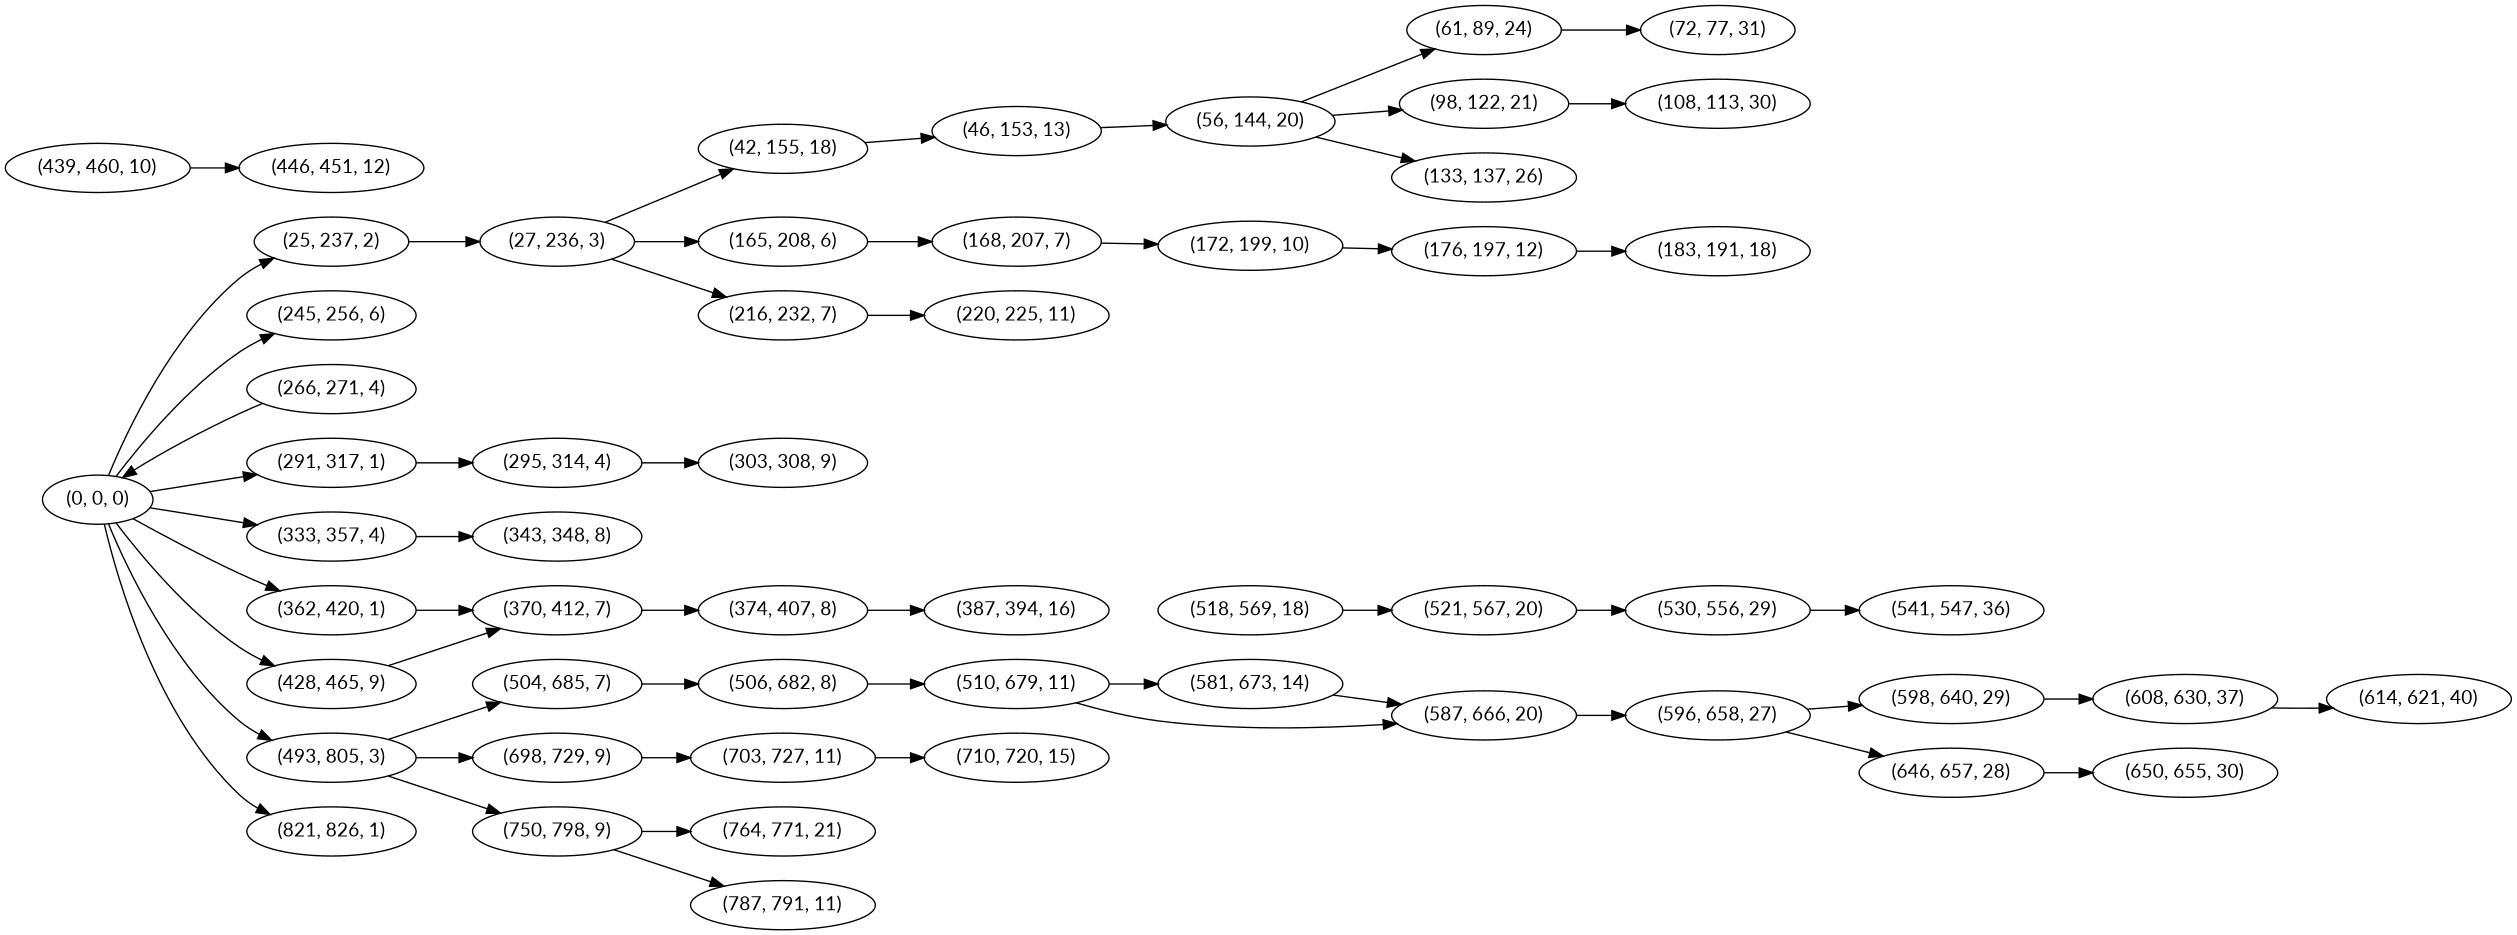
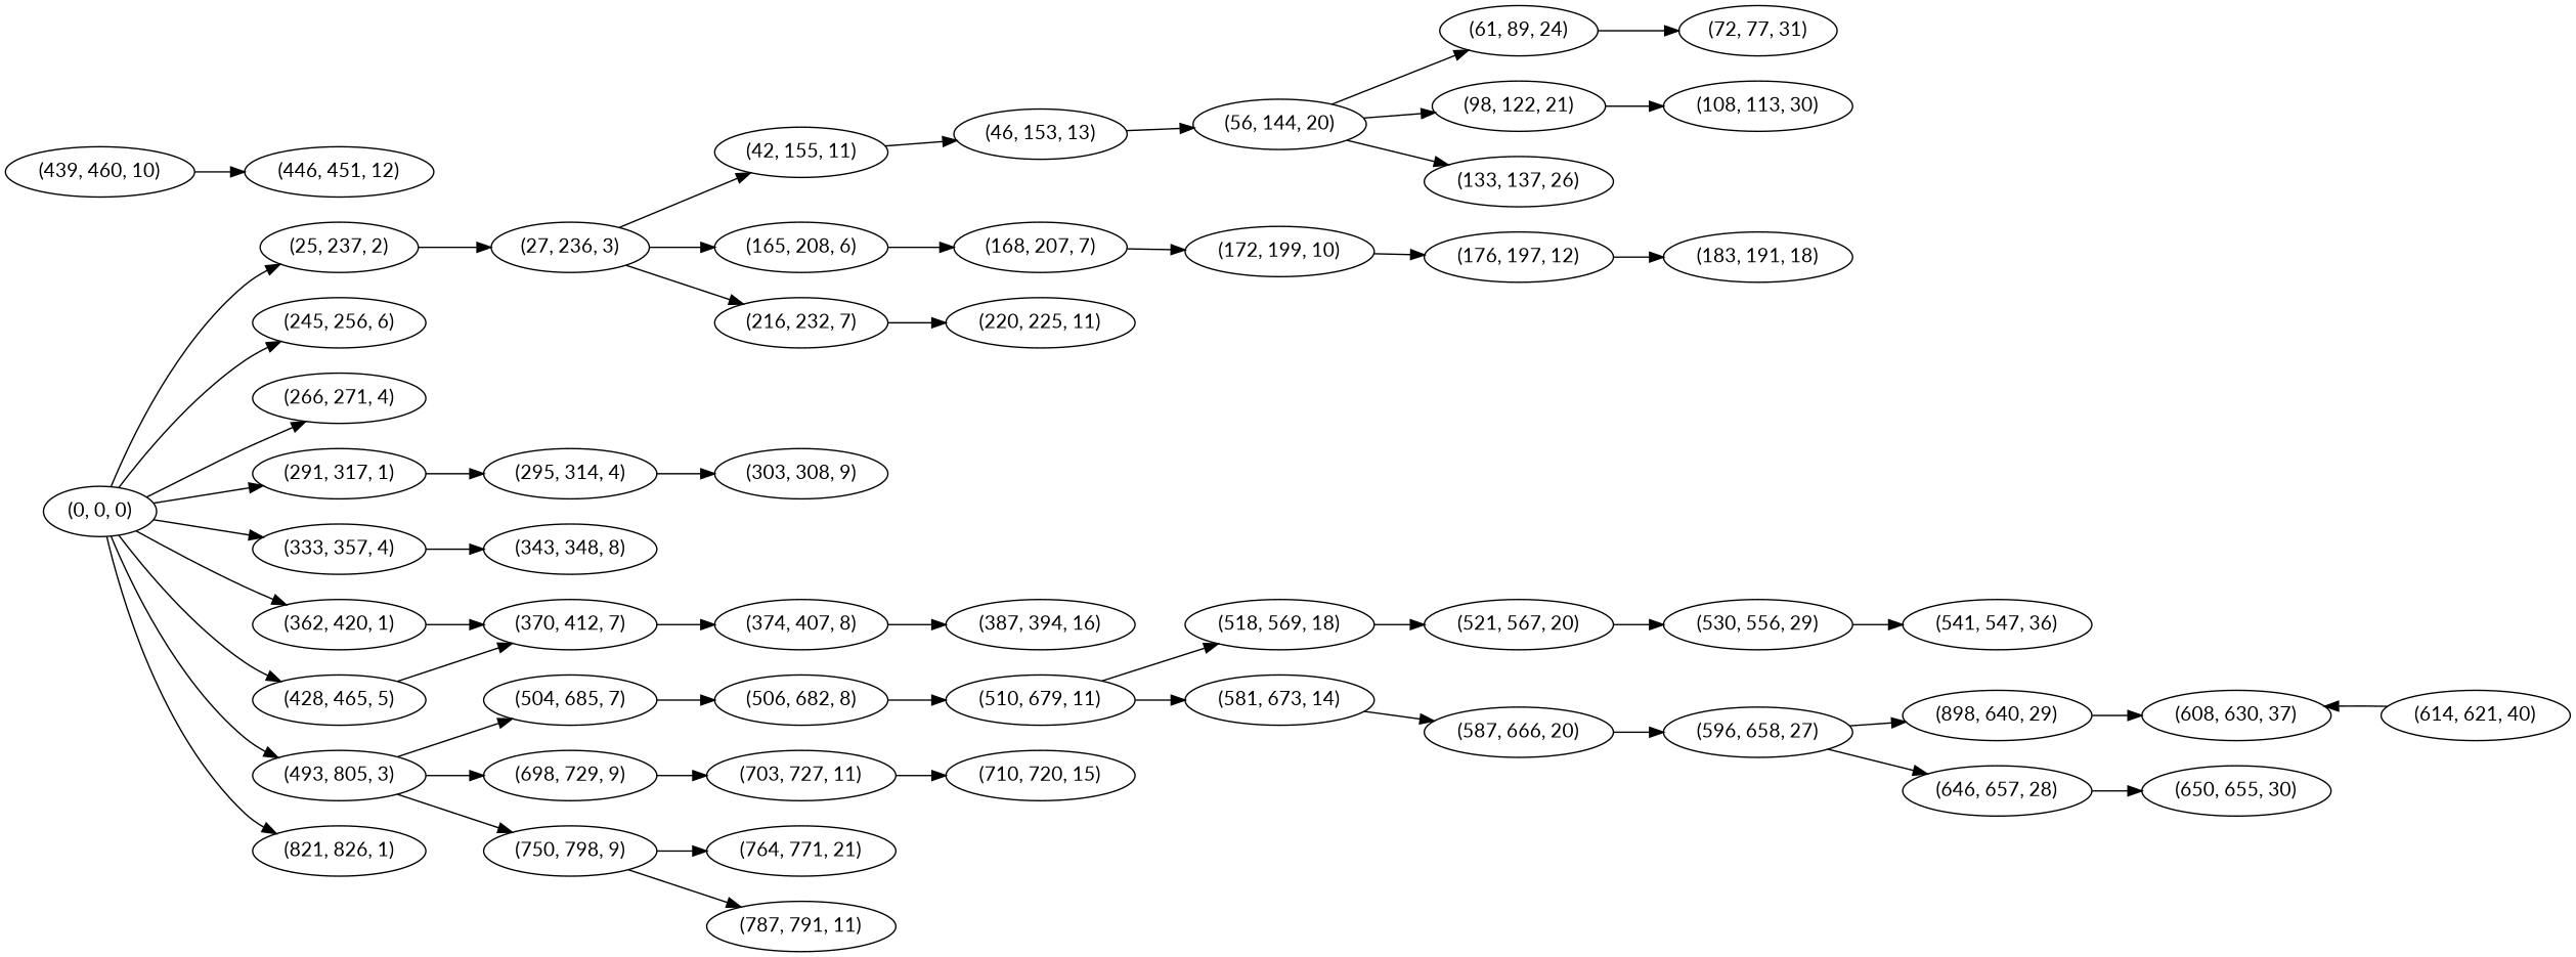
  digraph {
    fontname=Lato
    rankdir=LR
    node [fontname=Lato]
    edge [fontname=Lato]
    "(0, 0, 0)"
    "(25, 237, 2)"
    "(245, 256, 6)"
    "(266, 271, 4)"
    "(291, 317, 1)"
    "(333, 357, 4)"
    "(362, 420, 1)"
-   "(428, 465, 5)" [label="(428, 465, 9)"]
+   "(428, 465, 5)"
    "(493, 805, 3)"
    "(821, 826, 1)"
    "(27, 236, 3)"
    "(295, 314, 4)"
    "(343, 348, 8)"
    "(370, 412, 7)"
    "(504, 685, 7)"
    "(698, 729, 9)"
    "(750, 798, 9)"
-   "(42, 155, 11)" [label="(42, 155, 18)"]
+   "(42, 155, 11)"
    "(165, 208, 6)"
    "(216, 232, 7)"
    "(46, 153, 13)"
    "(168, 207, 7)"
    "(220, 225, 11)"
    "(56, 144, 20)"
    "(61, 89, 24)"
    "(98, 122, 21)"
    "(133, 137, 26)"
    "(72, 77, 31)"
    "(108, 113, 30)"
    "(172, 199, 10)"
    "(176, 197, 12)"
    "(183, 191, 18)"
    "(303, 308, 9)"
    "(374, 407, 8)"
    "(387, 394, 16)"
    "(439, 460, 10)"
    "(446, 451, 12)"
    "(506, 682, 8)"
    "(703, 727, 11)"
    "(764, 771, 21)"
    "(787, 791, 11)"
    "(510, 679, 11)"
    "(518, 569, 18)"
    "(581, 673, 14)"
    "(521, 567, 20)"
    "(587, 666, 20)"
    "(530, 556, 29)"
    "(541, 547, 36)"
    "(596, 658, 27)"
-   "(598, 640, 29)"
+   "(598, 640, 29)" [label="(898, 640, 29)"]
    "(646, 657, 28)"
    "(608, 630, 37)"
    "(650, 655, 30)"
    "(614, 621, 40)"
    "(710, 720, 15)"
    "(0, 0, 0)" -> "(25, 237, 2)"
    "(0, 0, 0)" -> "(245, 256, 6)"
-   "(266, 271, 4)" -> "(0, 0, 0)"
+   "(0, 0, 0)" -> "(266, 271, 4)"
    "(0, 0, 0)" -> "(291, 317, 1)"
    "(0, 0, 0)" -> "(333, 357, 4)"
    "(0, 0, 0)" -> "(362, 420, 1)"
    "(0, 0, 0)" -> "(428, 465, 5)"
    "(0, 0, 0)" -> "(493, 805, 3)"
    "(0, 0, 0)" -> "(821, 826, 1)"
    "(25, 237, 2)" -> "(27, 236, 3)"
    "(291, 317, 1)" -> "(295, 314, 4)"
    "(333, 357, 4)" -> "(343, 348, 8)"
    "(362, 420, 1)" -> "(370, 412, 7)"
    "(428, 465, 5)" -> "(370, 412, 7)"
    "(493, 805, 3)" -> "(504, 685, 7)"
    "(493, 805, 3)" -> "(698, 729, 9)"
    "(493, 805, 3)" -> "(750, 798, 9)"
    "(27, 236, 3)" -> "(42, 155, 11)"
    "(27, 236, 3)" -> "(165, 208, 6)"
    "(27, 236, 3)" -> "(216, 232, 7)"
    "(295, 314, 4)" -> "(303, 308, 9)"
    "(370, 412, 7)" -> "(374, 407, 8)"
    "(504, 685, 7)" -> "(506, 682, 8)"
    "(698, 729, 9)" -> "(703, 727, 11)"
    "(750, 798, 9)" -> "(764, 771, 21)"
    "(750, 798, 9)" -> "(787, 791, 11)"
    "(42, 155, 11)" -> "(46, 153, 13)"
    "(165, 208, 6)" -> "(168, 207, 7)"
    "(216, 232, 7)" -> "(220, 225, 11)"
    "(46, 153, 13)" -> "(56, 144, 20)"
    "(168, 207, 7)" -> "(172, 199, 10)"
    "(56, 144, 20)" -> "(61, 89, 24)"
    "(56, 144, 20)" -> "(98, 122, 21)"
    "(56, 144, 20)" -> "(133, 137, 26)"
    "(61, 89, 24)" -> "(72, 77, 31)"
    "(98, 122, 21)" -> "(108, 113, 30)"
    "(172, 199, 10)" -> "(176, 197, 12)"
    "(176, 197, 12)" -> "(183, 191, 18)"
    "(374, 407, 8)" -> "(387, 394, 16)"
    "(439, 460, 10)" -> "(446, 451, 12)"
    "(506, 682, 8)" -> "(510, 679, 11)"
    "(703, 727, 11)" -> "(710, 720, 15)"
-   "(510, 679, 11)" -> "(587, 666, 20)"
+   "(510, 679, 11)" -> "(518, 569, 18)"
    "(510, 679, 11)" -> "(581, 673, 14)"
    "(518, 569, 18)" -> "(521, 567, 20)"
    "(581, 673, 14)" -> "(587, 666, 20)"
    "(521, 567, 20)" -> "(530, 556, 29)"
    "(587, 666, 20)" -> "(596, 658, 27)"
    "(530, 556, 29)" -> "(541, 547, 36)"
    "(596, 658, 27)" -> "(598, 640, 29)"
    "(596, 658, 27)" -> "(646, 657, 28)"
    "(598, 640, 29)" -> "(608, 630, 37)"
    "(646, 657, 28)" -> "(650, 655, 30)"
-   "(608, 630, 37)" -> "(614, 621, 40)"
+   "(614, 621, 40)" -> "(608, 630, 37)"
  }
